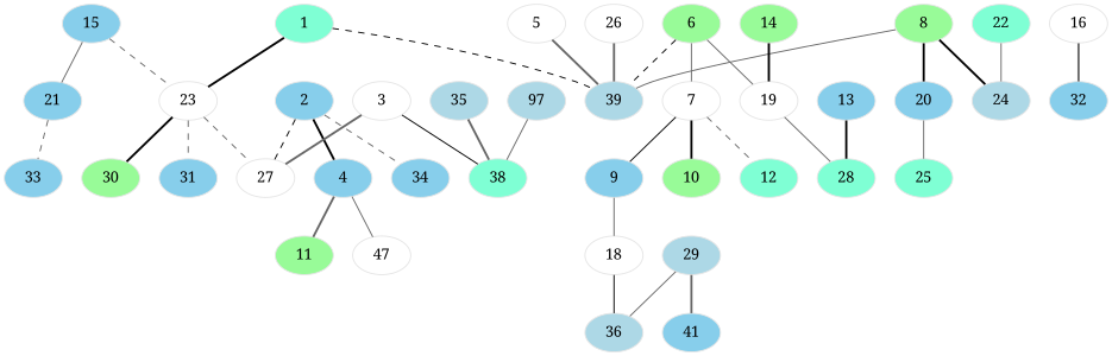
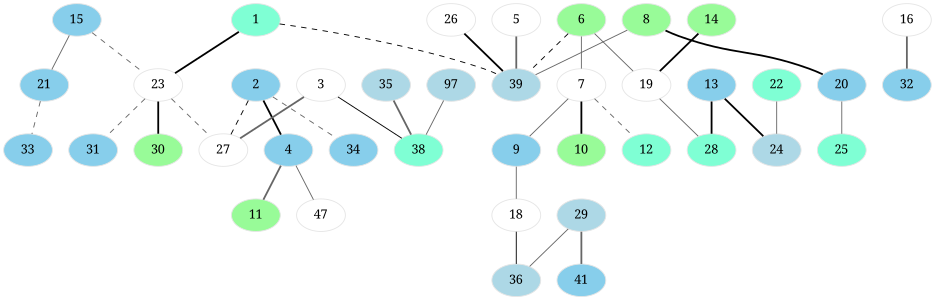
  graph {
    fontname="Noto Serif"
    node [color=gray90 fillcolor=skyblue fontname="Noto Serif" style=filled]
    edge [color=gray40 fontname="Noto Serif" style=bold weight=1.0]
    1 [fillcolor=aquamarine]
    23 [fillcolor=white]
    39 [fillcolor=lightblue]
    27 [fillcolor=white]
    30 [fillcolor=palegreen]
    31
    2
    4
    34
    11 [fillcolor=palegreen]
    n11 [fillcolor=white label=47]
    3 [fillcolor=white]
    38 [fillcolor=aquamarine]
    5 [fillcolor=white]
    6 [fillcolor=palegreen]
    7 [fillcolor=white]
    19 [fillcolor=white]
    9
    10 [fillcolor=palegreen]
    12 [fillcolor=aquamarine]
    28 [fillcolor=aquamarine]
    18 [fillcolor=white]
    8 [fillcolor=palegreen]
    20
    24 [fillcolor=lightblue]
    25 [fillcolor=aquamarine]
    36 [fillcolor=lightblue]
    13
    14 [fillcolor=palegreen]
    16 [fillcolor=white]
    32
    15
    21
    33
    22 [fillcolor=aquamarine]
    26 [fillcolor=white]
    29 [fillcolor=lightblue]
    41
    35 [fillcolor=lightblue]
    n40 [fillcolor=lightblue label=97]
    1 -- 23 [color=black]
    1 -- 39 [color=black style=dashed]
    23 -- 27 [style=dashed]
    23 -- 30 [color=black]
    23 -- 31 [style=dashed]
    2 -- 27 [color=black style=dashed]
    2 -- 4 [color=black]
    2 -- 34 [style=dashed]
    4 -- 11
    4 -- n11 [style=solid]
    3 -- 27
    3 -- 38 [color=black style=solid]
    5 -- 39
    6 -- 39 [color=black style=dashed]
    6 -- 7 [style=solid]
    6 -- 19 [style=solid]
-   7 -- 9 [color=black style=solid]
+   7 -- 9 [style=solid]
    7 -- 10 [color=black]
    7 -- 12 [style=dashed]
    19 -- 28 [style=solid]
    9 -- 18 [style=solid]
    18 -- 36 [color=black style=solid]
    8 -- 39 [style=solid]
    8 -- 20 [color=black]
-   8 -- 24 [color=black]
+   13 -- 24 [color=black]
    20 -- 25 [style=solid]
    13 -- 28 [color=black]
    14 -- 19 [color=black]
    16 -- 32
    15 -- 23 [style=dashed]
    15 -- 21 [style=solid]
    21 -- 33 [style=dashed]
    22 -- 24 [style=solid]
-   26 -- 39
+   26 -- 39 [color=black]
    29 -- 36 [style=solid]
    29 -- 41
    35 -- 38
    n40 -- 38 [style=solid]
  }
